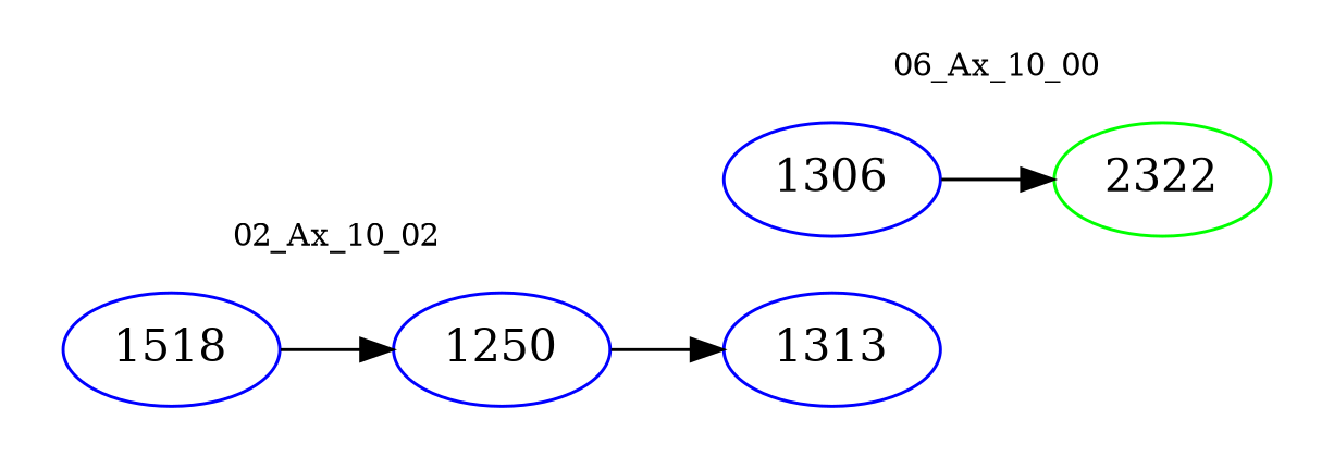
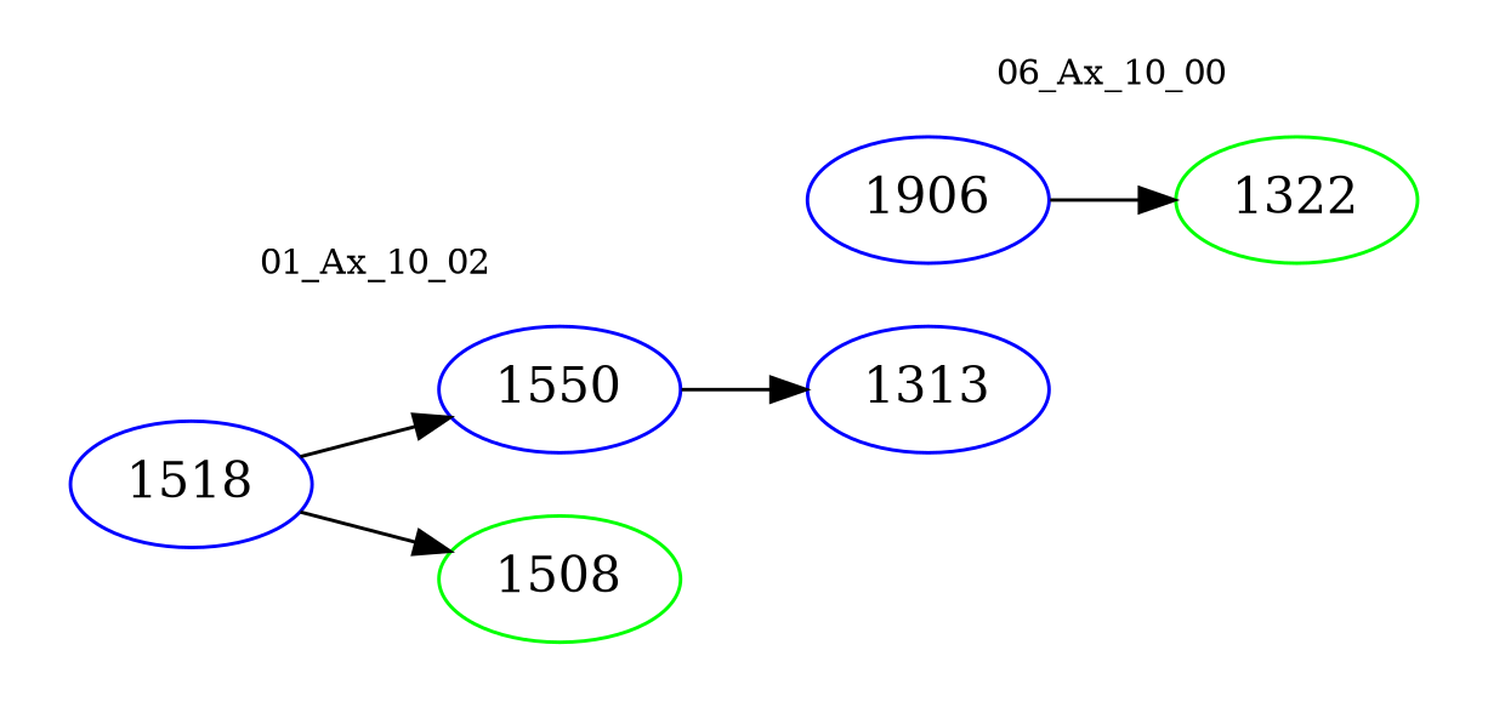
  digraph {
    rankdir=LR
    node [color=blue]
    edge [color=black]
    n1 [label=1518]
-   n3 [label=1250]
-   n4 [label=1306]
+   n2 [color=green label=1508]
+   n3 [label=1550]
+   n4 [label=1906]
    n5 [label=1313]
-   n6 [color=green label=2322]
+   n6 [color=green label=1322]
    subgraph cluster_1 {
      color=white
      fontsize=10
-     label="02_Ax_10_02"
+     label="01_Ax_10_02"
      n1
+     n2
      n3
    }
    subgraph cluster_2 {
      color=white
      fontsize=10
      label="06_Ax_10_00"
      n4
      n5
      n6
    }
+   n1 -> n2
    n1 -> n3
    n3 -> n5
    n4 -> n6
  }
